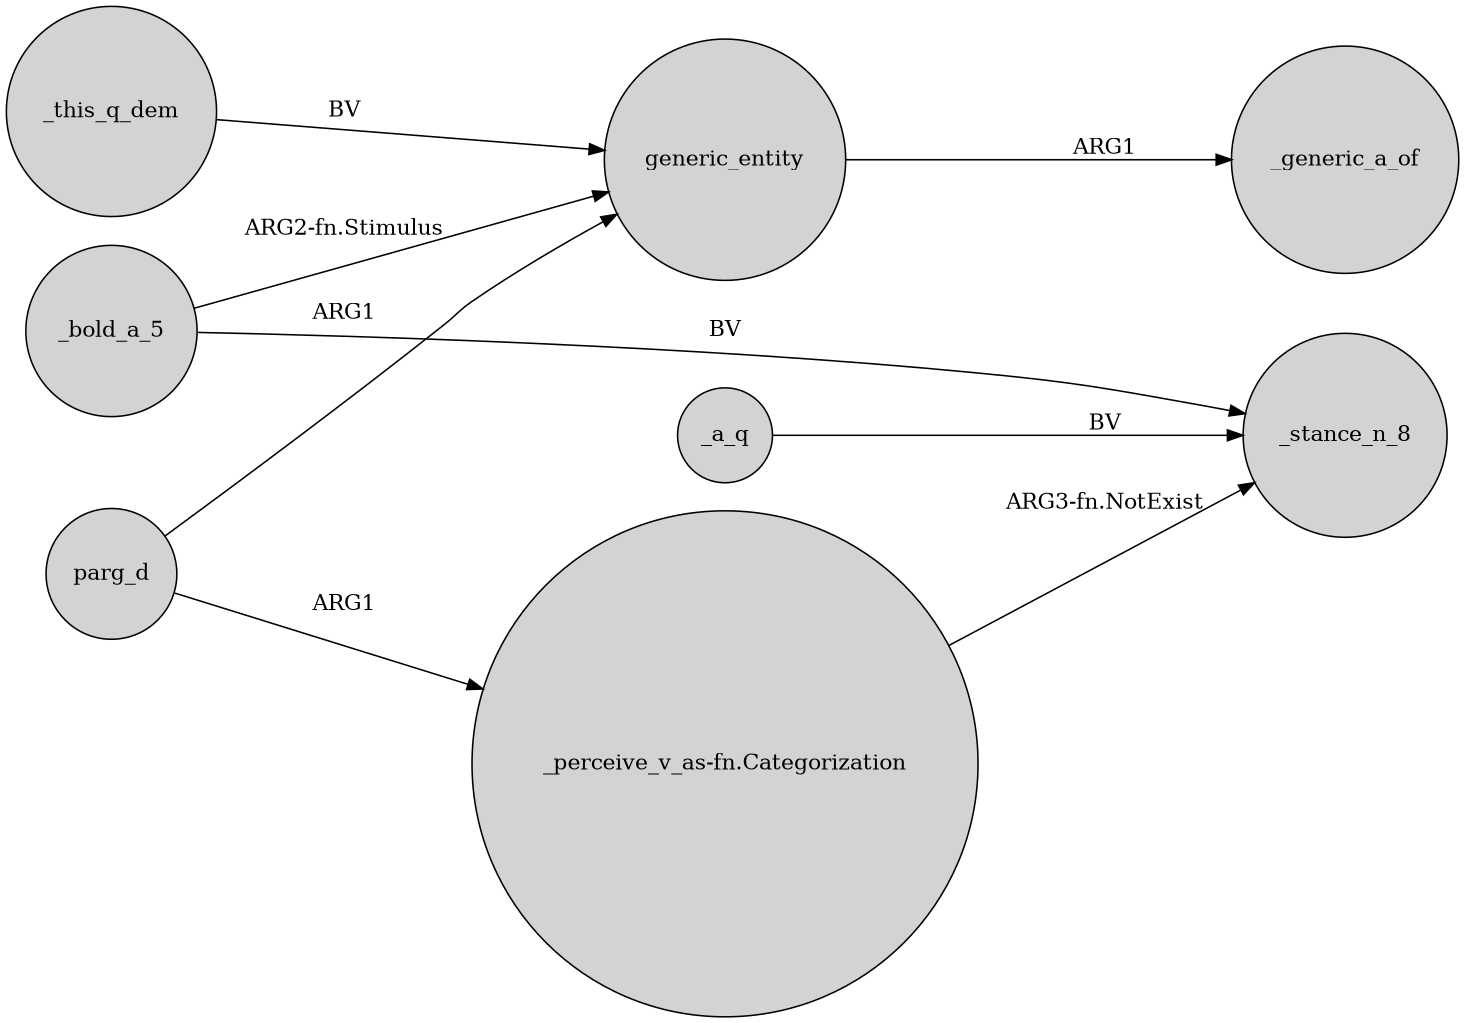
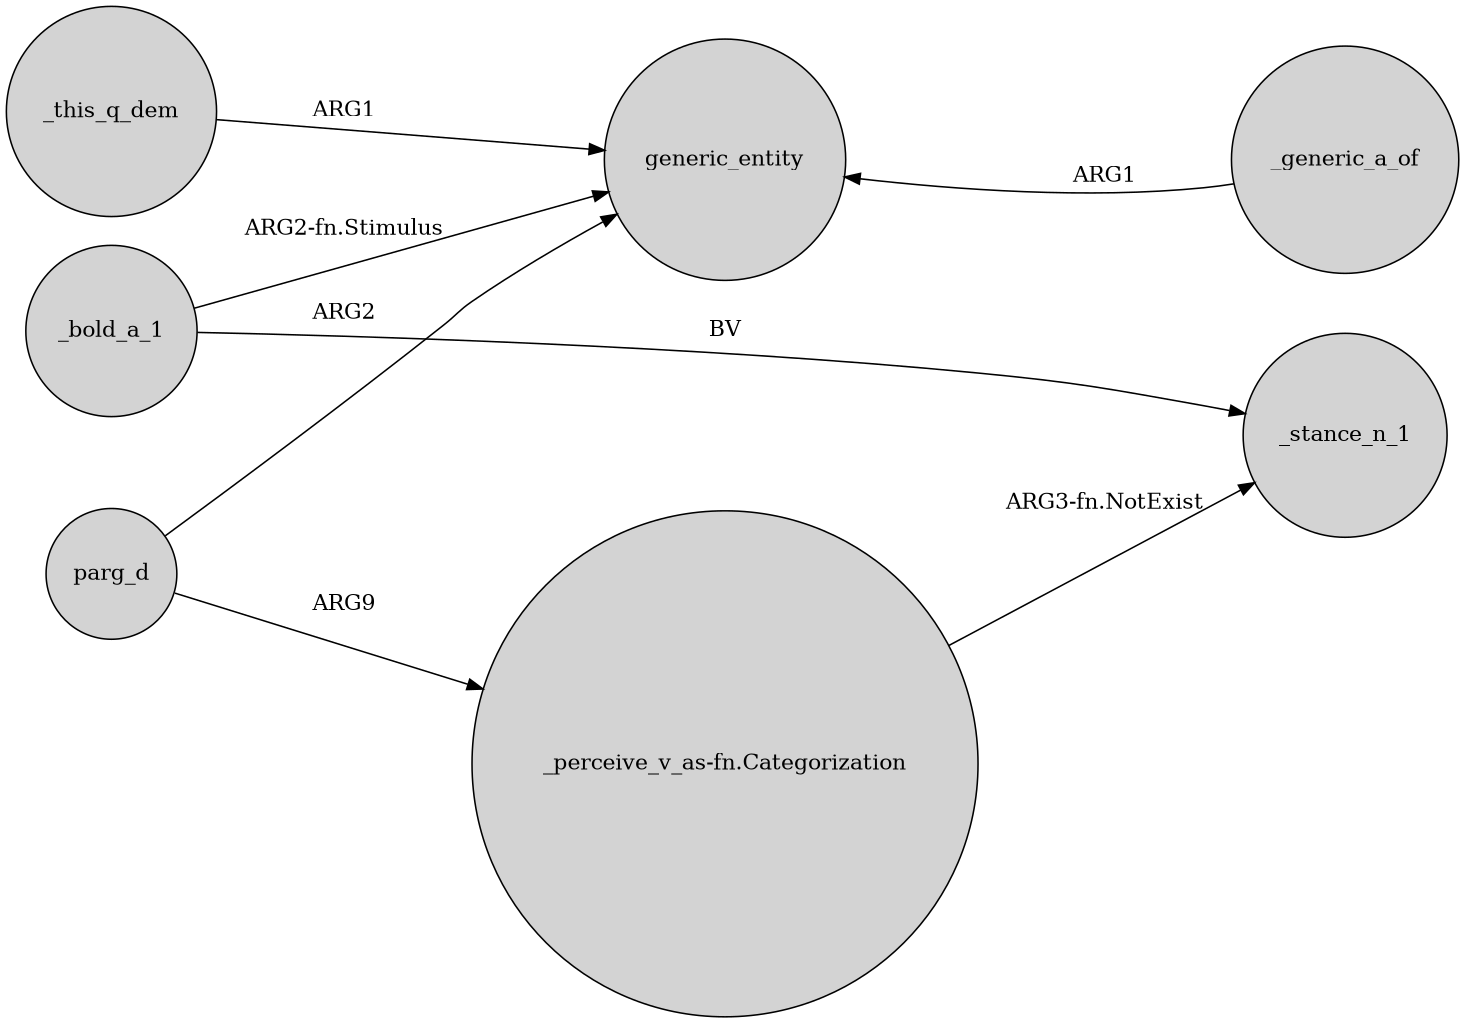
  digraph {
    rankdir=LR
    node [shape=circle style=filled]
    "_perceive_v_as-fn.Categorization"
-   _stance_n_1 [label=_stance_n_8]
-   _a_q
+   _stance_n_1
    n4 [label=_generic_a_of]
    generic_entity
    _this_q_dem
    parg_d
-   _bold_a_1 [label=_bold_a_5]
+   _bold_a_1
    "_perceive_v_as-fn.Categorization" -> _stance_n_1 [label="ARG3-fn.NotExist"]
-   _a_q -> _stance_n_1 [label=BV]
-   generic_entity -> n4 [label=ARG1]
-   _this_q_dem -> generic_entity [label=BV]
-   parg_d -> "_perceive_v_as-fn.Categorization" [label=ARG1]
-   parg_d -> generic_entity [label=ARG1]
+   n4 -> generic_entity [label=ARG1]
+   _this_q_dem -> generic_entity [label=ARG1]
+   parg_d -> "_perceive_v_as-fn.Categorization" [label=ARG9]
+   parg_d -> generic_entity [label=ARG2]
    _bold_a_1 -> _stance_n_1 [label=BV]
    _bold_a_1 -> generic_entity [label="ARG2-fn.Stimulus"]
  }
